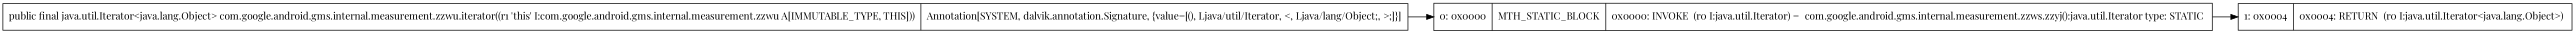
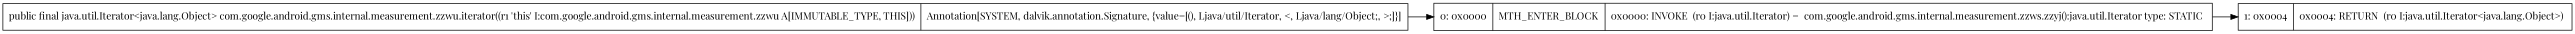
  digraph {
    rankdir=LR
    fontname="Playfair Display"
    node [shape=record fontname="Playfair Display"]
    edge [fontname="Playfair Display"]
-   n1 [label="{0\:\ 0x0000|MTH_STATIC_BLOCK\l|0x0000: INVOKE  (r0 I:java.util.Iterator) =  com.google.android.gms.internal.measurement.zzws.zzyj():java.util.Iterator type: STATIC \l}"]
+   n1 [label="{0\:\ 0x0000|MTH_ENTER_BLOCK\l|0x0000: INVOKE  (r0 I:java.util.Iterator) =  com.google.android.gms.internal.measurement.zzws.zzyj():java.util.Iterator type: STATIC \l}"]
    n2 [label="{1\:\ 0x0004|0x0004: RETURN  (r0 I:java.util.Iterator\<java.lang.Object\>) \l}"]
    n3 [label="{public final java.util.Iterator\<java.lang.Object\> com.google.android.gms.internal.measurement.zzwu.iterator((r1 'this' I:com.google.android.gms.internal.measurement.zzwu A[IMMUTABLE_TYPE, THIS]))  | Annotation[SYSTEM, dalvik.annotation.Signature, \{value=[(), Ljava\/util\/Iterator, \<, Ljava\/lang\/Object;, \>;]\}]\l}"]
    n1 -> n2
    n3 -> n1
  }
